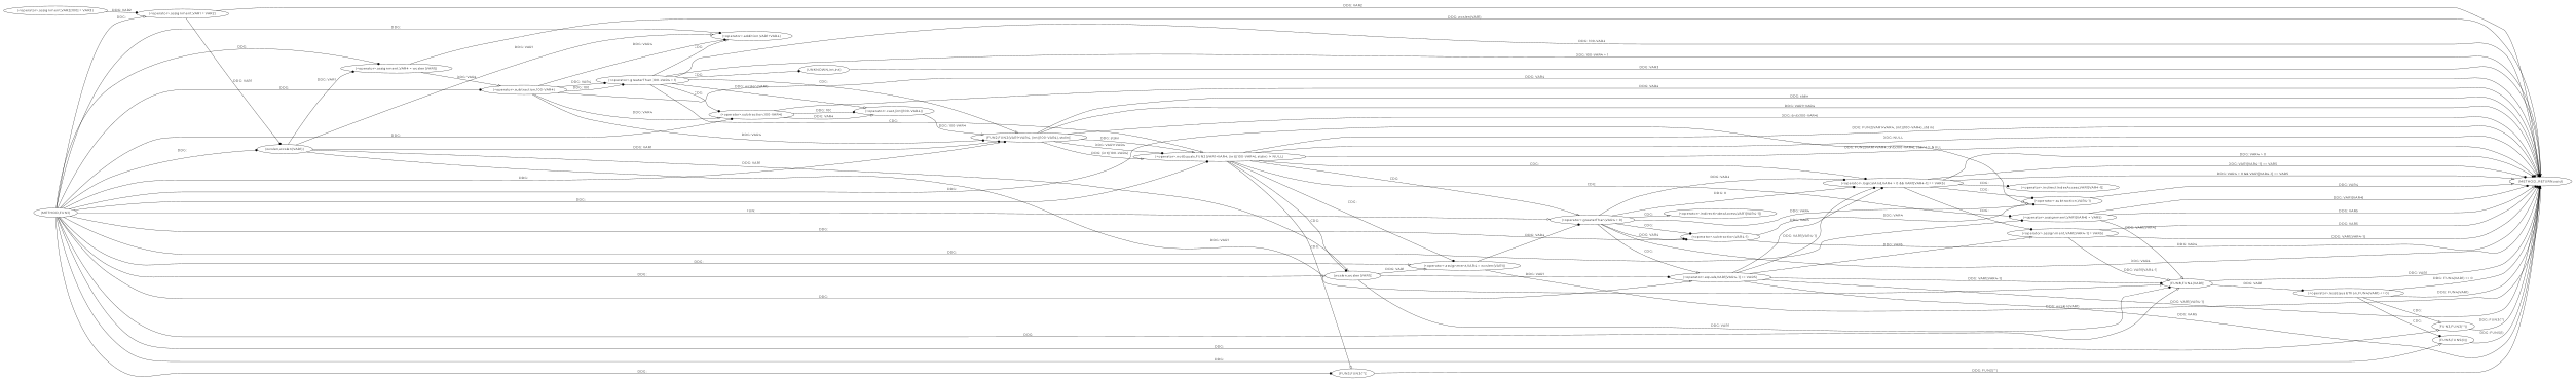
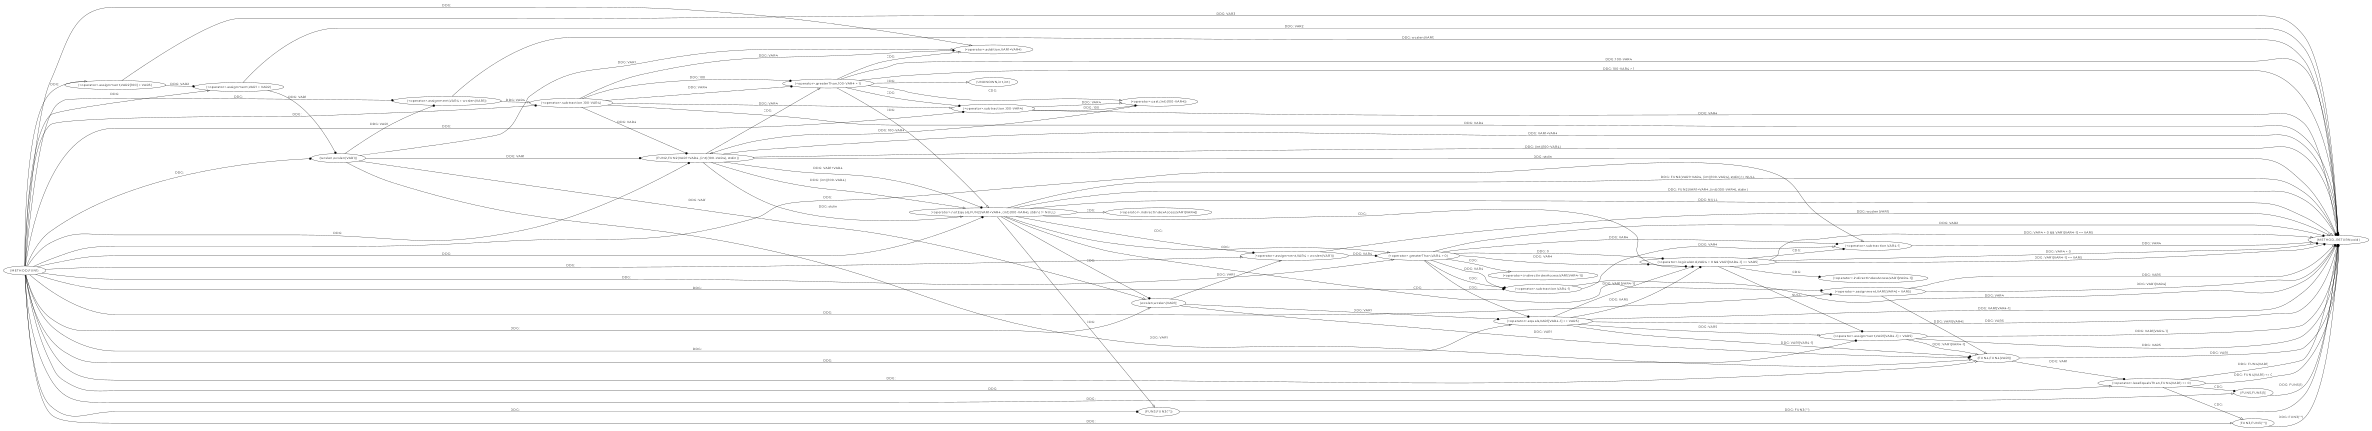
  digraph {
    fontname=Montserrat
    rankdir=LR
    node [fontname=Montserrat]
    edge [arrowhead=onormal fontname=Montserrat]
    n1 [label="(METHOD,FUN1)"]
    n2 [label="(<operator>.assignment,VAR2[100] = VAR3)"]
    n3 [label="(<operator>.assignment,VAR1 = VAR2)"]
    n4 [label="(<operator>.assignment,VAR4 = wcslen(VAR1))"]
    n5 [label="(wcslen,wcslen(VAR1))"]
    n6 [label="(<operator>.subtraction,100-VAR4)"]
    n7 [label="(<operator>.notEquals,FUN2(VAR1+VAR4, (int)(100-VAR4), stdin) != NULL)"]
    n8 [label="(FUN2,FUN2(VAR1+VAR4, (int)(100-VAR4), stdin))"]
    n9 [label="(<operator>.addition,VAR1+VAR4)"]
    n10 [label="(<operator>.subtraction,100-VAR4)"]
    n11 [label="(<operator>.assignment,VAR4 = wcslen(VAR1))"]
    n12 [label="(wcslen,wcslen(VAR1))"]
    n13 [label="(<operator>.greaterThan,VAR4 > 0)"]
    n14 [label="(<operator>.equals,VAR1[VAR4-1] == VAR5)"]
    n15 [label="(<operator>.subtraction,VAR4-1)"]
    n16 [label="(<operator>.assignment,VAR1[VAR4-1] = VAR5)"]
    n17 [label="(<operator>.subtraction,VAR4-1)"]
    n18 [label="(FUN3,FUN3(\"\"))"]
    n19 [label="(<operator>.assignment,VAR1[VAR4] = VAR5)"]
    n20 [label="(<operator>.lessEqualsThan,FUN4(VAR1) <= 0)"]
-   n21 [label="(FUN8,FUN4(VAR1))"]
+   n21 [label="(FUN4,FUN4(VAR1))"]
    n22 [label="(FUN3,FUN3(\"\"))"]
-   n23 [label="(FUN5,FUN5(0))"]
+   n23 [label="(FUN5,FUN5(1))"]
    n24 [label="(METHOD_RETURN,void)"]
    n25 [label="(<operator>.greaterThan,100-VAR4 > 1)"]
    n26 [label="(<operator>.cast,(int)(100-VAR4))"]
    n27 [label="(UNKNOWN,int,int)"]
    n28 [label="(<operator>.logicalAnd,VAR4 > 0 && VAR1[VAR4-1] == VAR5)"]
+   n29 [label="(<operator>.indirectIndexAccess,VAR1[VAR4])"]
    n30 [label="(<operator>.indirectIndexAccess,VAR1[VAR4-1])"]
    n31 [label="(<operator>.indirectIndexAccess,VAR1[VAR4-1])"]
+   n1 -> n2 [label="DDG: "]
    n1 -> n3 [label="DDG: "]
    n1 -> n4 [arrowhead=dot label="DDG: "]
    n1 -> n5 [arrowhead=dot label="DDG: "]
    n1 -> n6 [arrowhead=dot label="DDG: "]
    n1 -> n7 [arrowhead=dot label="DDG: "]
    n1 -> n8 [arrowhead=dot label="DDG: "]
-   n1 -> n9 [arrowhead=dot label="DDG: "]
+   n1 -> n9 [label="DDG: "]
    n1 -> n10 [arrowhead=dot label="DDG: "]
    n1 -> n11 [label="DDG: "]
    n1 -> n12 [label="DDG: "]
-   n1 -> n13 [label="FUN: "]
+   n1 -> n13 [label="DDG: "]
    n1 -> n14 [label="DDG: "]
    n1 -> n15 [arrowhead=dot label="DDG: "]
+   n1 -> n16 [arrowhead=dot label="DDG: "]
    n1 -> n17 [label="DDG: "]
    n1 -> n18 [arrowhead=dot label="DDG: "]
    n1 -> n19 [arrowhead=dot label="DDG: "]
+   n1 -> n20 [label="DDG: "]
    n1 -> n21 [label="DDG: "]
    n1 -> n22 [label="DDG: "]
    n1 -> n23 [label="DDG: "]
    n2 -> n3 [arrowhead=dot label="DDG: VAR2"]
-   n27 -> n24 [label="DDG: VAR3"]
+   n2 -> n24 [label="DDG: VAR3"]
    n3 -> n5 [arrowhead=dot label="DDG: VAR1"]
    n3 -> n24 [label="DDG: VAR2"]
    n4 -> n6 [label="DDG: VAR4"]
    n4 -> n24 [label="DDG: wcslen(VAR1)"]
    n5 -> n4 [arrowhead=dot label="DDG: VAR1"]
    n5 -> n8 [arrowhead=dot label="DDG: VAR1"]
    n5 -> n9 [label="DDG: VAR1"]
    n5 -> n12 [label="DDG: VAR1"]
    n5 -> n21 [label="DDG: VAR1"]
    n6 -> n8 [arrowhead=dot label="DDG: VAR4"]
    n6 -> n9 [arrowhead=dot label="DDG: VAR4"]
    n6 -> n10 [label="DDG: VAR4"]
    n6 -> n24 [arrowhead=dot label="DDG: VAR4"]
    n6 -> n25 [arrowhead=dot label="DDG: 100"]
    n6 -> n25 [arrowhead=dot label="DDG: VAR4"]
    n7 -> n11 [arrowhead=dot label="CDG: "]
    n7 -> n12 [arrowhead=dot label="CDG: "]
    n7 -> n13 [label="CDG: "]
    n7 -> n18 [label="CDG: "]
    n7 -> n19 [arrowhead=dot label="CDG: "]
    n7 -> n24 [label="DDG: FUN2(VAR1+VAR4, (int)(100-VAR4), stdin)"]
    n7 -> n24 [label="DDG: NULL"]
    n7 -> n24 [arrowhead=dot label="DDG: FUN2(VAR1+VAR4, (int)(100-VAR4), stdin) != NULL"]
    n7 -> n28 [arrowhead=dot label="CDG: "]
+   n7 -> n29 [label="CDG: "]
    n8 -> n7 [arrowhead=dot label="DDG: VAR1+VAR4"]
    n8 -> n7 [label="DDG: (int)(100-VAR4)"]
    n8 -> n7 [label="DDG: stdin"]
    n8 -> n24 [label="DDG: VAR1+VAR4"]
    n8 -> n24 [label="DDG: (int)(100-VAR4)"]
    n8 -> n24 [arrowhead=dot label="DDG: stdin"]
    n10 -> n24 [arrowhead=dot label="DDG: VAR4"]
    n10 -> n26 [arrowhead=dot label="DDG: 100"]
    n10 -> n26 [label="DDG: VAR4"]
    n11 -> n13 [arrowhead=dot label="DDG: VAR4"]
    n11 -> n24 [label="DDG: wcslen(VAR1)"]
    n12 -> n11 [label="DDG: VAR1"]
    n12 -> n14 [arrowhead=dot label="DDG: VAR1"]
    n12 -> n21 [arrowhead=dot label="DDG: VAR1"]
-   n13 -> n14 [label="CDG: "]
+   n13 -> n14 [arrowhead=dot label="CDG: "]
    n13 -> n15 [arrowhead=dot label="DDG: VAR4"]
    n13 -> n15 [arrowhead=dot label="CDG: "]
    n13 -> n17 [arrowhead=dot label="DDG: VAR4"]
-   n13 -> n24 [arrowhead=dot label="DDG: VAR4"]
+   n13 -> n24 [arrowhead=dot label="DDG: VAR2"]
    n13 -> n28 [arrowhead=dot label="DDG: VAR4"]
    n13 -> n28 [arrowhead=dot label="DDG: 0"]
    n13 -> n30 [label="CDG: "]
    n14 -> n16 [label="DDG: VAR5"]
    n14 -> n21 [arrowhead=dot label="DDG: VAR1[VAR4-1]"]
    n14 -> n24 [label="DDG: VAR1[VAR4-1]"]
    n14 -> n24 [label="DDG: VAR5"]
    n14 -> n28 [arrowhead=dot label="DDG: VAR1[VAR4-1]"]
    n14 -> n28 [arrowhead=dot label="DDG: VAR5"]
    n15 -> n17 [label="DDG: VAR4"]
    n15 -> n24 [label="DDG: VAR4"]
    n16 -> n21 [label="DDG: VAR1[VAR4-1]"]
    n16 -> n24 [arrowhead=dot label="DDG: VAR5"]
    n16 -> n24 [arrowhead=dot label="DDG: VAR1[VAR4-1]"]
    n17 -> n24 [label="DDG: VAR4"]
    n18 -> n24 [label="DDG: FUN3(\"\")"]
    n19 -> n21 [label="DDG: VAR1[VAR4]"]
    n19 -> n24 [label="DDG: VAR5"]
    n19 -> n24 [arrowhead=dot label="DDG: VAR1[VAR4]"]
    n20 -> n22 [label="CDG: "]
    n20 -> n23 [arrowhead=dot label="CDG: "]
    n20 -> n24 [label="DDG: FUN4(VAR1)"]
    n20 -> n24 [label="DDG: FUN4(VAR1) <= 0"]
    n21 -> n20 [arrowhead=dot label="DDG: VAR1"]
    n21 -> n24 [arrowhead=dot label="DDG: VAR1"]
    n22 -> n24 [label="DDG: FUN3(\"\")"]
    n23 -> n24 [arrowhead=dot label="DDG: FUN5(1)"]
    n25 -> n7 [label="CDG: "]
-   n25 -> n8 [label="CDG: "]
+   n8 -> n25 [label="CDG: "]
    n25 -> n9 [label="CDG: "]
    n25 -> n10 [arrowhead=dot label="CDG: "]
    n25 -> n24 [arrowhead=dot label="DDG: 100-VAR4"]
    n25 -> n24 [label="DDG: 100-VAR4 > 1"]
-   n25 -> n26 [label="DDG: wcslen(VAR1)"]
-   n25 -> n27 [arrowhead=dot label="CDG: "]
+   n25 -> n26 [label="CDG: "]
+   n25 -> n27 [label="CDG: "]
    n26 -> n8 [label="DDG: 100-VAR4"]
-   n28 -> n16 [arrowhead=dot label="CDG: "]
+   n28 -> n16 [arrowhead=dot label="NULL: "]
    n28 -> n17 [arrowhead=dot label="CDG: "]
    n28 -> n24 [label="DDG: VAR4 > 0 && VAR1[VAR4-1] == VAR5"]
    n28 -> n24 [arrowhead=dot label="DDG: VAR4 > 0"]
    n28 -> n24 [arrowhead=dot label="DDG: VAR1[VAR4-1] == VAR5"]
    n28 -> n31 [arrowhead=dot label="CDG: "]
  }
